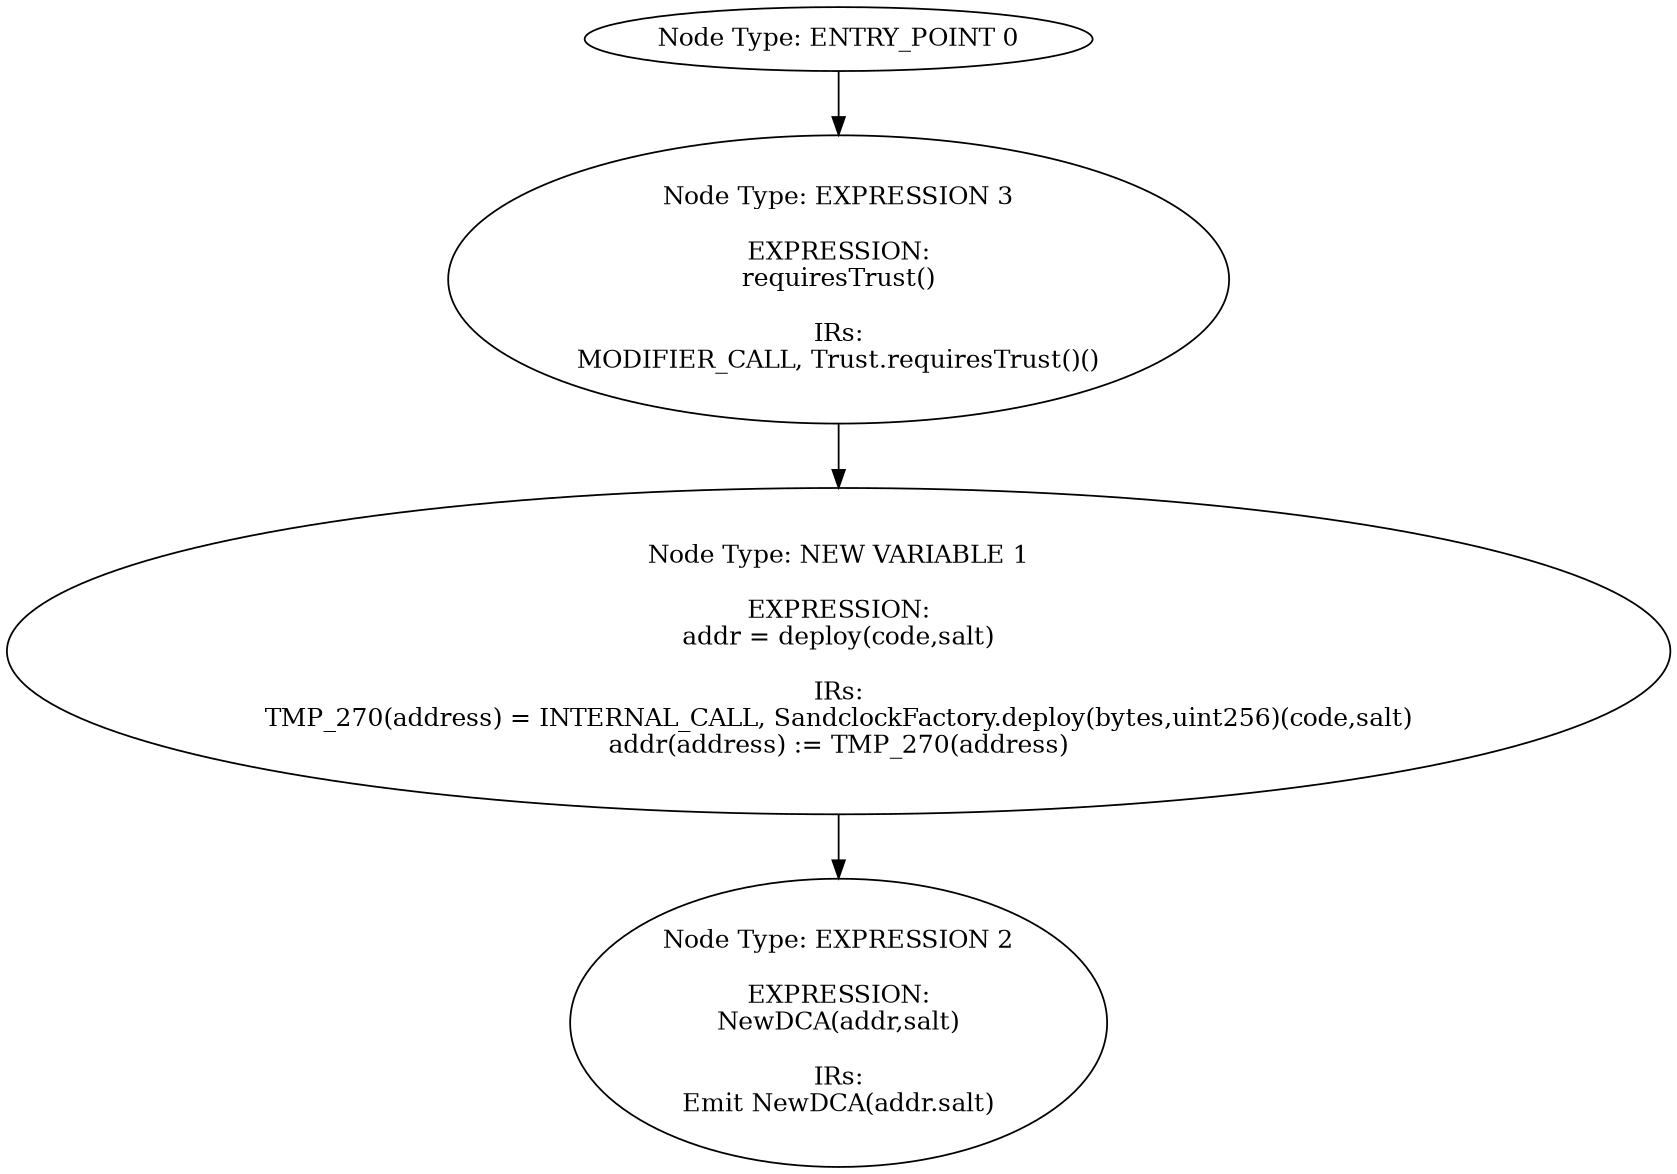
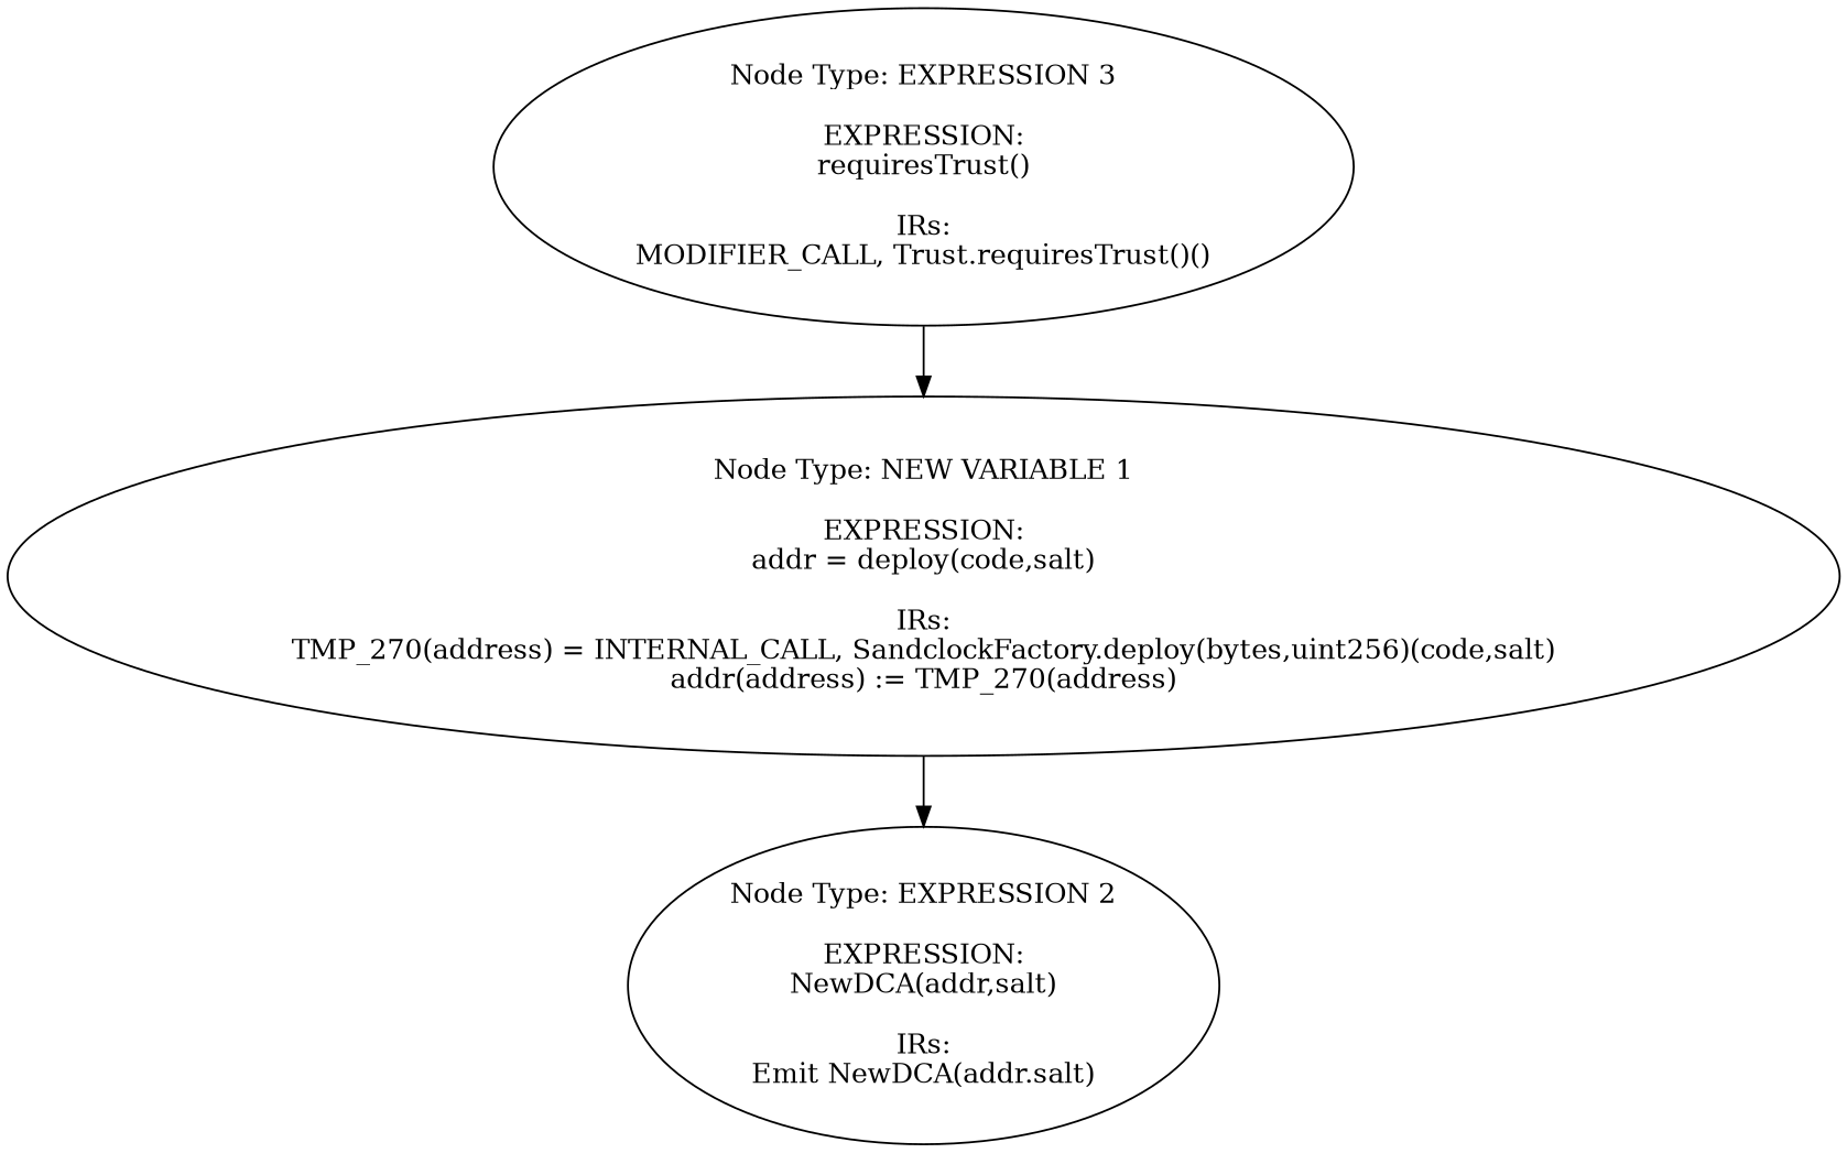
  digraph {
-   n1 [label="Node Type: ENTRY_POINT 0\n"]
    n2 [label="Node Type: EXPRESSION 3\n\nEXPRESSION:\nrequiresTrust()\n\nIRs:\nMODIFIER_CALL, Trust.requiresTrust()()"]
    n3 [label="Node Type: NEW VARIABLE 1\n\nEXPRESSION:\naddr = deploy(code,salt)\n\nIRs:\nTMP_270(address) = INTERNAL_CALL, SandclockFactory.deploy(bytes,uint256)(code,salt)\naddr(address) := TMP_270(address)"]
    n4 [label="Node Type: EXPRESSION 2\n\nEXPRESSION:\nNewDCA(addr,salt)\n\nIRs:\nEmit NewDCA(addr.salt)"]
-   n1 -> n2
    n2 -> n3
    n3 -> n4
  }
